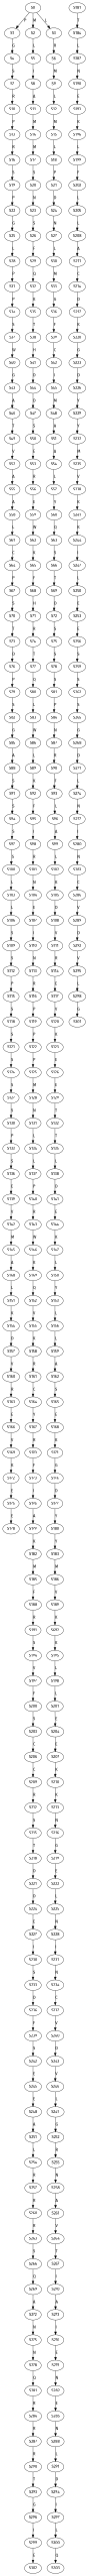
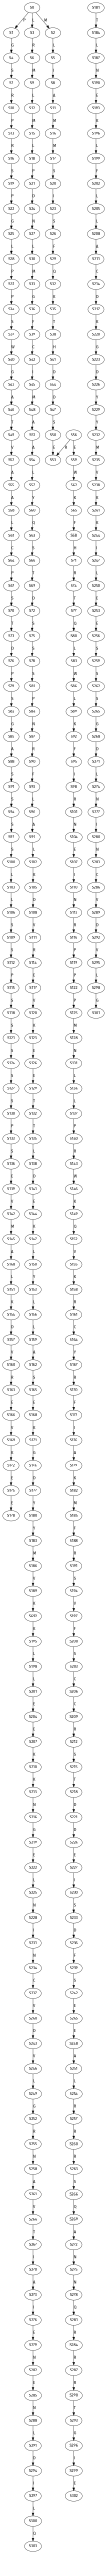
  strict digraph {
    fontname="Fira Sans"
    node [fontname="Fira Sans"]
    edge [fontname="Fira Sans"]
    S0
    S1
    S2
    S3
    S4
    S5
    S6
    S7
    S8
    S9
    S10
    S11
    S12
    S13
    S14
    S15
    S16
    S17
    S18
    S19
    S20
    S21
    S22
    S23
    S24
    S25
    S26
    S27
    S28
    S29
    S30
    S31
    S32
    S33
    S34
    S35
    S36
    S37
    S38
    S39
    S40
    S41
    S42
    S43
    S44
    S45
    S46
    S47
    S48
    S49
    S50
    S51
    S52
    S53
    S54
    S55
    S56
    S57
    S58
    S59
    S60
    S61
    S62
    S63
    S64
    S65
    S66
    S67
    S68
    S69
    S70
    S71
    S72
    S73
    S74
    S75
    S76
    S77
    S78
    S79
    S80
    S81
    S82
    S83
    S84
    S85
    S86
    S87
    S88
    S89
    S90
    S91
    S92
    S93
    S94
    S95
    S96
    S97
    S98
    S99
    S100
    S101
    S102
    S103
    S104
    S105
    S106
    S107
    S108
    S109
    S110
    S111
    S112
    S113
    S114
    S115
    S116
    S117
    S118
    S119
    S120
    S121
    S122
    S123
    S124
    S125
    S126
    S127
    S128
    S129
    S130
    S131
    S132
    S133
    S134
    S135
    S136
    S137
    S138
    S139
    S140
    S141
    S142
    S143
    S144
    S145
    S146
    S147
    S148
    S149
    S150
    S151
    S152
    S153
    S154
    S155
    S156
    S157
    S158
    S159
    S160
    S161
    S162
    S163
    S164
    S165
    S166
    S167
    S168
    S169
    S170
    S171
    S172
    S173
    S174
    S175
    S176
    S177
    S178
    S179
    S180
    S182
    S183
    S181
    S184
    S185
    S186
    S187
    S188
    S189
    S190
    S191
    n193 [label=S692]
    S193
    S194
    S195
    S196
    S197
    S198
    S199
    S200
    S201
    S202
    S203
    S204
    S205
    S206
    S207
    S208
    S209
    S210
    S211
    S212
    S213
    S214
    S215
    S216
    S217
    S218
    S219
    S220
    S221
    S222
    S223
    S224
    S225
    S226
    S227
    S228
    S229
    S230
    S231
    S232
    S233
    S234
    S235
    S236
    S237
    S238
    S239
    S240
    S241
    S242
    S243
    S244
    S245
    S246
    S247
    S248
    S249
    S250
    S251
    S252
    S253
    S254
    S255
    S256
    S257
    S258
    S259
    S260
    S261
    S262
    S263
    S264
    S265
    S266
    S267
    S268
    S269
    S270
    S271
    S272
    S273
    S274
    S275
    S276
    S277
    S278
    S279
    S280
    S281
    S282
    S283
    S284
    S285
    S286
    S287
    S288
    S289
    S290
    S291
    S292
    S293
    S294
    S295
    S296
    S297
    S298
    S299
    S300
    S301
    S302
    S303
    S0 -> S1 [label=P]
    S0 -> S2 [label=M]
    S0 -> S3 [label=L]
    S1 -> S4 [label=G]
    S2 -> S5 [label=L]
    S3 -> S6 [label=R]
    S4 -> S7 [label=S]
    S5 -> S8 [label=I]
    S6 -> S9 [label=M]
    S7 -> S10 [label=R]
    S8 -> S11 [label=A]
    S9 -> S12 [label=L]
    S10 -> S13 [label=P]
    S11 -> S14 [label=M]
    S12 -> S15 [label=M]
    S13 -> S16 [label=R]
    S14 -> S17 [label=M]
    S15 -> S18 [label=L]
    S16 -> S19 [label=S]
    S17 -> S20 [label=S]
    S18 -> S21 [label=P]
    S19 -> S22 [label=P]
-   S20 -> S23 [label=N]
+   S20 -> S23 [label=I]
    S21 -> S24 [label=D]
    S22 -> S25 [label=G]
    S23 -> S26 [label=S]
    S24 -> S27 [label=N]
    S25 -> S28 [label=L]
    S26 -> S29 [label=F]
    S27 -> S30 [label=L]
    S28 -> S31 [label=P]
    S29 -> S32 [label=Q]
    S30 -> S33 [label=M]
    S31 -> S34 [label=P]
    S32 -> S35 [label=K]
    S33 -> S36 [label=G]
    S34 -> S37 [label=S]
    S35 -> S38 [label=T]
    S36 -> S39 [label=F]
    S37 -> S40 [label=W]
    S38 -> S41 [label=H]
    S39 -> S42 [label=C]
    S40 -> S43 [label=G]
    S41 -> S44 [label=D]
    S42 -> S45 [label=I]
    S43 -> S46 [label=A]
    S44 -> S47 [label=D]
    S45 -> S48 [label=M]
    S46 -> S49 [label=T]
    S47 -> S50 [label=S]
    S48 -> S51 [label=A]
    S49 -> S52 [label=V]
    S50 -> S53 [label=E]
    S51 -> S54 [label=A]
    S52 -> S55 [label=A]
-   S53 -> S56 [label=R]
+   S56 -> S53 [label=R]
    S54 -> S57 [label=L]
    S55 -> S58 [label=A]
    S56 -> S59 [label=E]
    S57 -> S60 [label=Y]
    S58 -> S61 [label=L]
    S59 -> S62 [label=W]
    S60 -> S63 [label=Q]
    S61 -> S64 [label=C]
    S62 -> S65 [label=K]
    S63 -> S66 [label=S]
    S64 -> S67 [label=P]
    S65 -> S68 [label=F]
    S66 -> S69 [label=T]
    S67 -> S70 [label=S]
    S68 -> S71 [label=H]
    S69 -> S72 [label=D]
    S70 -> S73 [label=T]
    S71 -> S74 [label=R]
    S72 -> S75 [label=S]
    S73 -> S76 [label=D]
    S74 -> S77 [label=T]
    S75 -> S78 [label=S]
    S76 -> S79 [label=P]
    S77 -> S80 [label=Q]
    S78 -> S81 [label=S]
    S79 -> S82 [label=S]
    S80 -> S83 [label=L]
    S81 -> S84 [label=P]
    S82 -> S85 [label=G]
    S83 -> S86 [label=W]
    S84 -> S87 [label=N]
    S85 -> S88 [label=A]
    S86 -> S89 [label=L]
    S87 -> S90 [label=R]
    S88 -> S91 [label=S]
    S89 -> S92 [label=K]
    S90 -> S93 [label=F]
    S91 -> S94 [label=S]
    S92 -> S95 [label=F]
    S93 -> S96 [label=L]
    S94 -> S97 [label=S]
    S95 -> S98 [label=I]
    S96 -> S99 [label=A]
    S97 -> S100 [label=S]
    S98 -> S101 [label=R]
    S99 -> S102 [label=L]
    S100 -> S103 [label=L]
    S101 -> S104 [label=N]
    S102 -> S105 [label=K]
    S103 -> S106 [label=L]
    S104 -> S107 [label=E]
    S105 -> S108 [label=D]
    S106 -> S109 [label=S]
    S107 -> S110 [label=I]
    S108 -> S111 [label=V]
    S109 -> S112 [label=S]
    S110 -> S113 [label=N]
    S111 -> S114 [label=R]
    S112 -> S115 [label=P]
    S113 -> S116 [label=R]
    S114 -> S117 [label=E]
    S115 -> S118 [label=S]
    S116 -> S119 [label=P]
    S117 -> S120 [label=V]
    S118 -> S121 [label=S]
    S119 -> S122 [label=P]
    S120 -> S123 [label=K]
    S121 -> S124 [label=S]
    S122 -> S125 [label=P]
    S123 -> S126 [label=E]
    S124 -> S127 [label=S]
    S125 -> S128 [label=M]
    S126 -> S129 [label=E]
    S127 -> S130 [label=S]
    S128 -> S131 [label=N]
    S129 -> S132 [label=T]
    S130 -> S133 [label=P]
    S131 -> S134 [label=L]
    S132 -> S135 [label=T]
    S133 -> S136 [label=S]
    S134 -> S137 [label=L]
    S135 -> S138 [label=L]
    S136 -> S139 [label=E]
    S137 -> S140 [label=P]
    S138 -> S141 [label=D]
    S139 -> S142 [label=V]
    S140 -> S143 [label=R]
    S141 -> S144 [label=E]
    S142 -> S145 [label=M]
    S143 -> S146 [label=W]
    S144 -> S147 [label=K]
    S145 -> S148 [label=A]
    S146 -> S149 [label=K]
    S147 -> S150 [label=L]
    S148 -> S151 [label=L]
    S149 -> S152 [label=Q]
    S150 -> S153 [label=Y]
    S151 -> S154 [label=K]
    S152 -> S155 [label=V]
    S153 -> S156 [label=L]
    S154 -> S157 [label=D]
    S155 -> S158 [label=K]
    S156 -> S159 [label=L]
    S157 -> S160 [label=V]
    S158 -> S161 [label=R]
    S159 -> S162 [label=A]
    S160 -> S163 [label=R]
    S161 -> S164 [label=C]
    S162 -> S165 [label=S]
    S163 -> S166 [label=E]
    S164 -> S167 [label=Y]
    S165 -> S168 [label=E]
    S166 -> S169 [label=V]
    S167 -> S170 [label=R]
    S168 -> S171 [label=K]
    S169 -> S172 [label=K]
    S170 -> S173 [label=F]
    S171 -> S174 [label=G]
    S172 -> S175 [label=E]
    S173 -> S176 [label=I]
    S174 -> S177 [label=D]
    S175 -> S178 [label=E]
    S176 -> S179 [label=A]
    S177 -> S180 [label=Y]
    S179 -> S182 [label=K]
    S180 -> S183 [label=Y]
    S182 -> S185 [label=M]
    S183 -> S186 [label=M]
    S181 -> S184 [label=T]
    S184 -> S187 [label=L]
    S185 -> S188 [label=F]
    S186 -> S189 [label=V]
    S187 -> S190 [label=N]
    S188 -> S191 [label=R]
    S189 -> n193 [label=K]
    S190 -> S193 [label=E]
    S191 -> S194 [label=S]
    n193 -> S195 [label=K]
    S193 -> S196 [label=K]
    S194 -> S197 [label=V]
    S195 -> S198 [label=L]
    S196 -> S199 [label=L]
    S197 -> S200 [label=F]
    S198 -> S201 [label=L]
    S199 -> S202 [label=F]
    S200 -> S203 [label=S]
    S201 -> S204 [label=E]
    S202 -> S205 [label=L]
    S203 -> S206 [label=C]
    S204 -> S207 [label=E]
    S205 -> S208 [label=L]
    S206 -> S209 [label=C]
    S207 -> S210 [label=K]
    S208 -> S211 [label=A]
    S209 -> S212 [label=R]
    S210 -> S213 [label=K]
    S211 -> S214 [label=C]
    S212 -> S215 [label=S]
    S213 -> S216 [label=N]
    S214 -> S217 [label=D]
    S215 -> S218 [label=T]
    S216 -> S219 [label=G]
    S217 -> S220 [label=K]
    S218 -> S221 [label=D]
    S219 -> S222 [label=E]
    S220 -> S223 [label=G]
    S221 -> S224 [label=D]
    S222 -> S225 [label=L]
    S223 -> S226 [label=D]
    S224 -> S227 [label=E]
    S225 -> S228 [label=N]
    S226 -> S229 [label=Y]
    S227 -> S230 [label=I]
    S228 -> S231 [label=I]
    S229 -> S232 [label=Y]
    S230 -> S233 [label=S]
    S231 -> S234 [label=N]
    S232 -> S235 [label=M]
    S233 -> S236 [label=D]
    S234 -> S237 [label=C]
    S235 -> S238 [label=V]
    S236 -> S239 [label=F]
    S237 -> S240 [label=V]
    S238 -> S241 [label=K]
    S239 -> S242 [label=S]
    S240 -> S243 [label=D]
    S241 -> S244 [label=K]
    S242 -> S245 [label=E]
    S243 -> S246 [label=V]
    S244 -> S247 [label=I]
    S245 -> S248 [label=E]
    S246 -> S249 [label=L]
    S247 -> S250 [label=L]
    S248 -> S251 [label=A]
    S249 -> S252 [label=G]
    S250 -> S253 [label=E]
    S251 -> S254 [label=L]
    S252 -> S255 [label=R]
    S253 -> S256 [label=E]
    S254 -> S257 [label=R]
    S255 -> S258 [label=N]
    S256 -> S259 [label=S]
    S257 -> S260 [label=R]
    S258 -> S261 [label=A]
    S259 -> S262 [label=S]
    S260 -> S263 [label=R]
    S261 -> S264 [label=V]
    S262 -> S265 [label=S]
    S263 -> S266 [label=S]
    S264 -> S267 [label=T]
    S265 -> S268 [label=G]
    S266 -> S269 [label=Q]
    S267 -> S270 [label=I]
    S268 -> S271 [label=D]
    S269 -> S272 [label=A]
    S270 -> S273 [label=A]
    S271 -> S274 [label=L]
    S272 -> S275 [label=N]
    S273 -> S276 [label=I]
    S274 -> S277 [label=N]
    S275 -> S278 [label=N]
    S276 -> S279 [label=E]
    S277 -> S280 [label=I]
    S278 -> S281 [label=Q]
    S279 -> S282 [label=N]
    S280 -> S283 [label=N]
    S281 -> S284 [label=R]
    S282 -> S285 [label=E]
    S283 -> S286 [label=C]
    S284 -> S287 [label=R]
    S285 -> S288 [label=N]
    S286 -> S289 [label=V]
    S287 -> S290 [label=R]
    S288 -> S291 [label=L]
    S289 -> S292 [label=D]
    S290 -> S293 [label=T]
    S291 -> S294 [label=D]
    S292 -> S295 [label=V]
    S293 -> S296 [label=G]
    S294 -> S297 [label=I]
    S295 -> S298 [label=L]
    S296 -> S299 [label=I]
    S297 -> S300 [label=L]
    S298 -> S301 [label=G]
    S299 -> S302 [label=E]
    S300 -> S303 [label=Q]
  }
